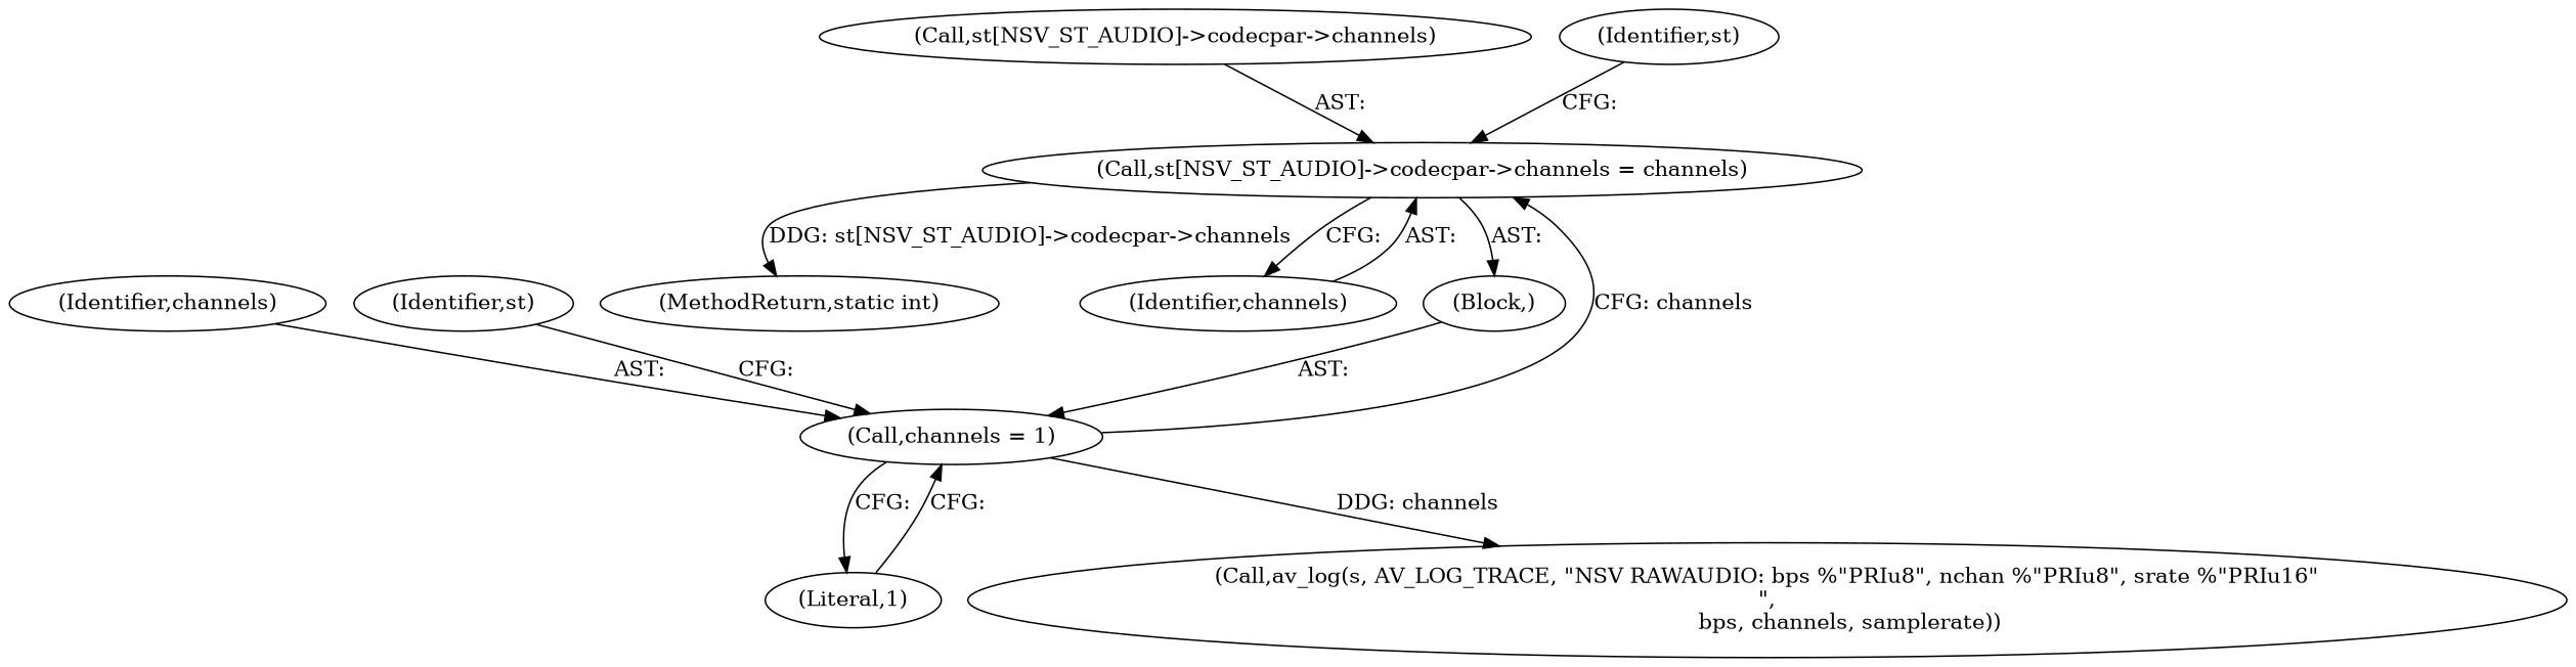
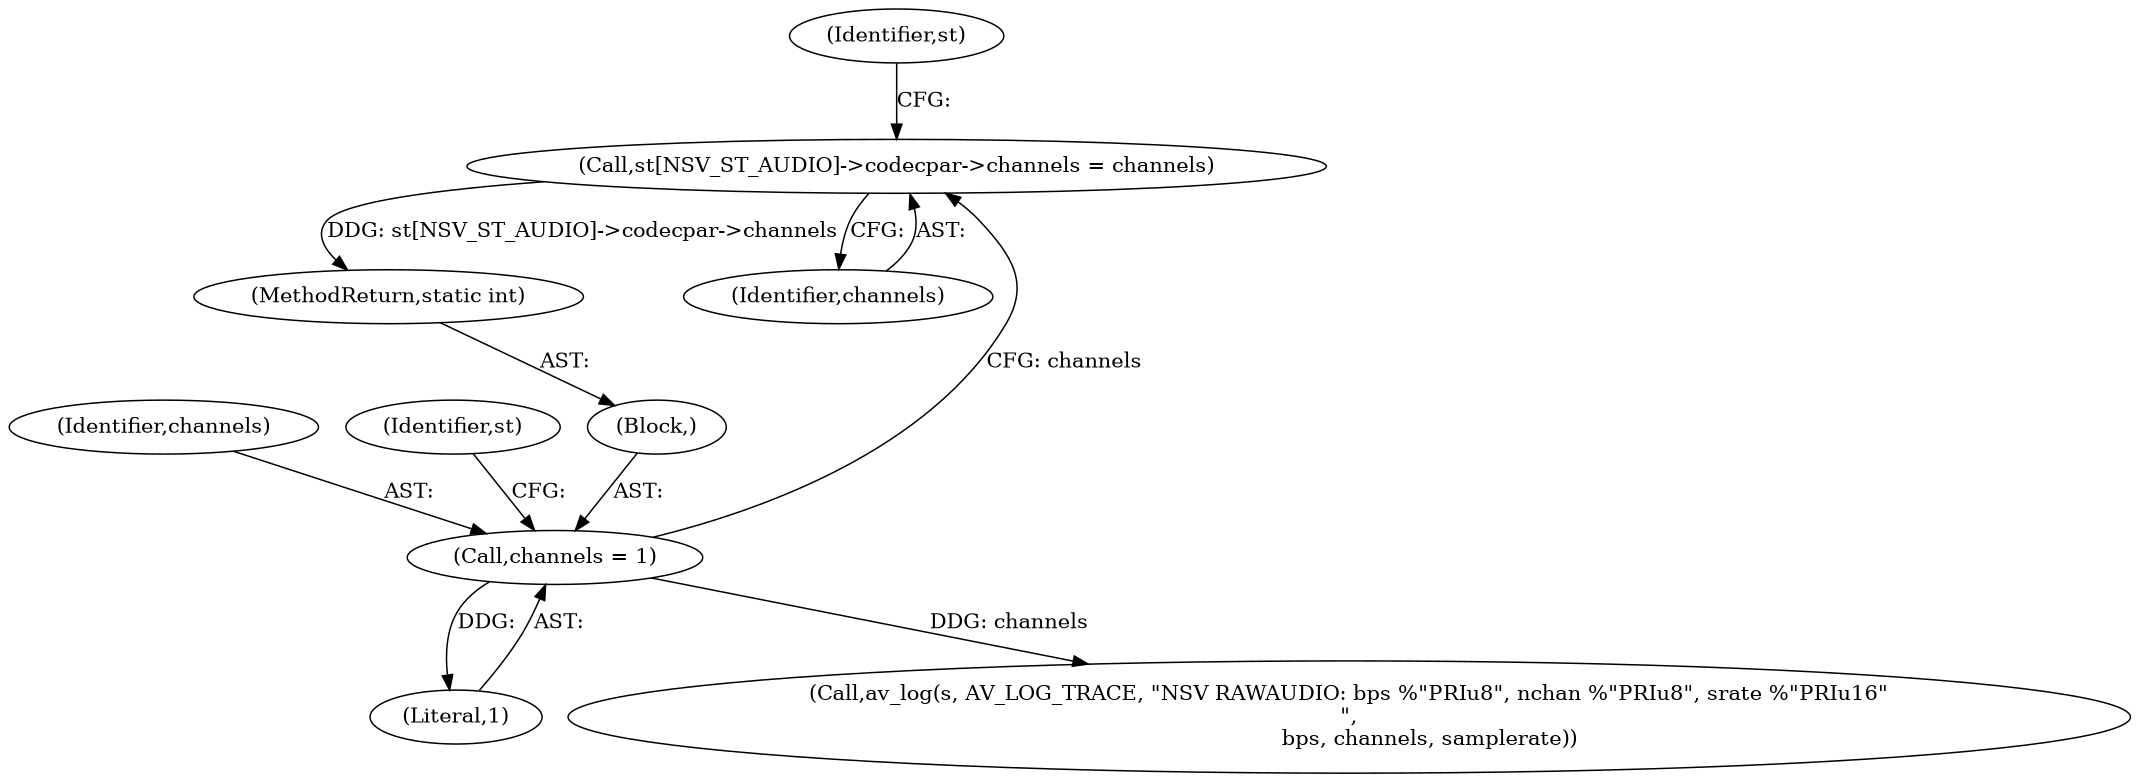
  digraph {
    n1 [label="(Call,st[NSV_ST_AUDIO]->codecpar->channels = channels)"]
    n2 [label="(MethodReturn,static int)"]
    n3 [label="(Identifier,channels)"]
    n4 [label="(Block,)"]
    n5 [label="(Call,channels = 1)"]
    n6 [label="(Literal,1)"]
    n7 [label="(Call,av_log(s, AV_LOG_TRACE, \"NSV RAWAUDIO: bps %\"PRIu8\", nchan %\"PRIu8\", srate %\"PRIu16\"\n\",\n                        bps, channels, samplerate))"]
    n8 [label="(Identifier,channels)"]
-   n9 [label="(Call,st[NSV_ST_AUDIO]->codecpar->channels)"]
    n10 [label="(Identifier,st)"]
    n11 [label="(Identifier,st)"]
    n1 -> n2 [label="DDG: st[NSV_ST_AUDIO]->codecpar->channels"]
    n1 -> n3 [label="CFG: "]
-   n1 -> n4 [label="AST: "]
+   n2 -> n4 [label="AST: "]
    n3 -> n1 [label="AST: "]
    n4 -> n5 [label="AST: "]
    n5 -> n1 [label="CFG: channels"]
-   n5 -> n6 [label="CFG: "]
+   n5 -> n6 [label="DDG: "]
    n5 -> n7 [label="DDG: channels"]
-   n6 -> n5 [label="CFG: "]
+   n6 -> n5 [label="AST: "]
    n8 -> n5 [label="AST: "]
-   n9 -> n1 [label="AST: "]
    n10 -> n5 [label="CFG: "]
    n11 -> n1 [label="CFG: "]
  }
